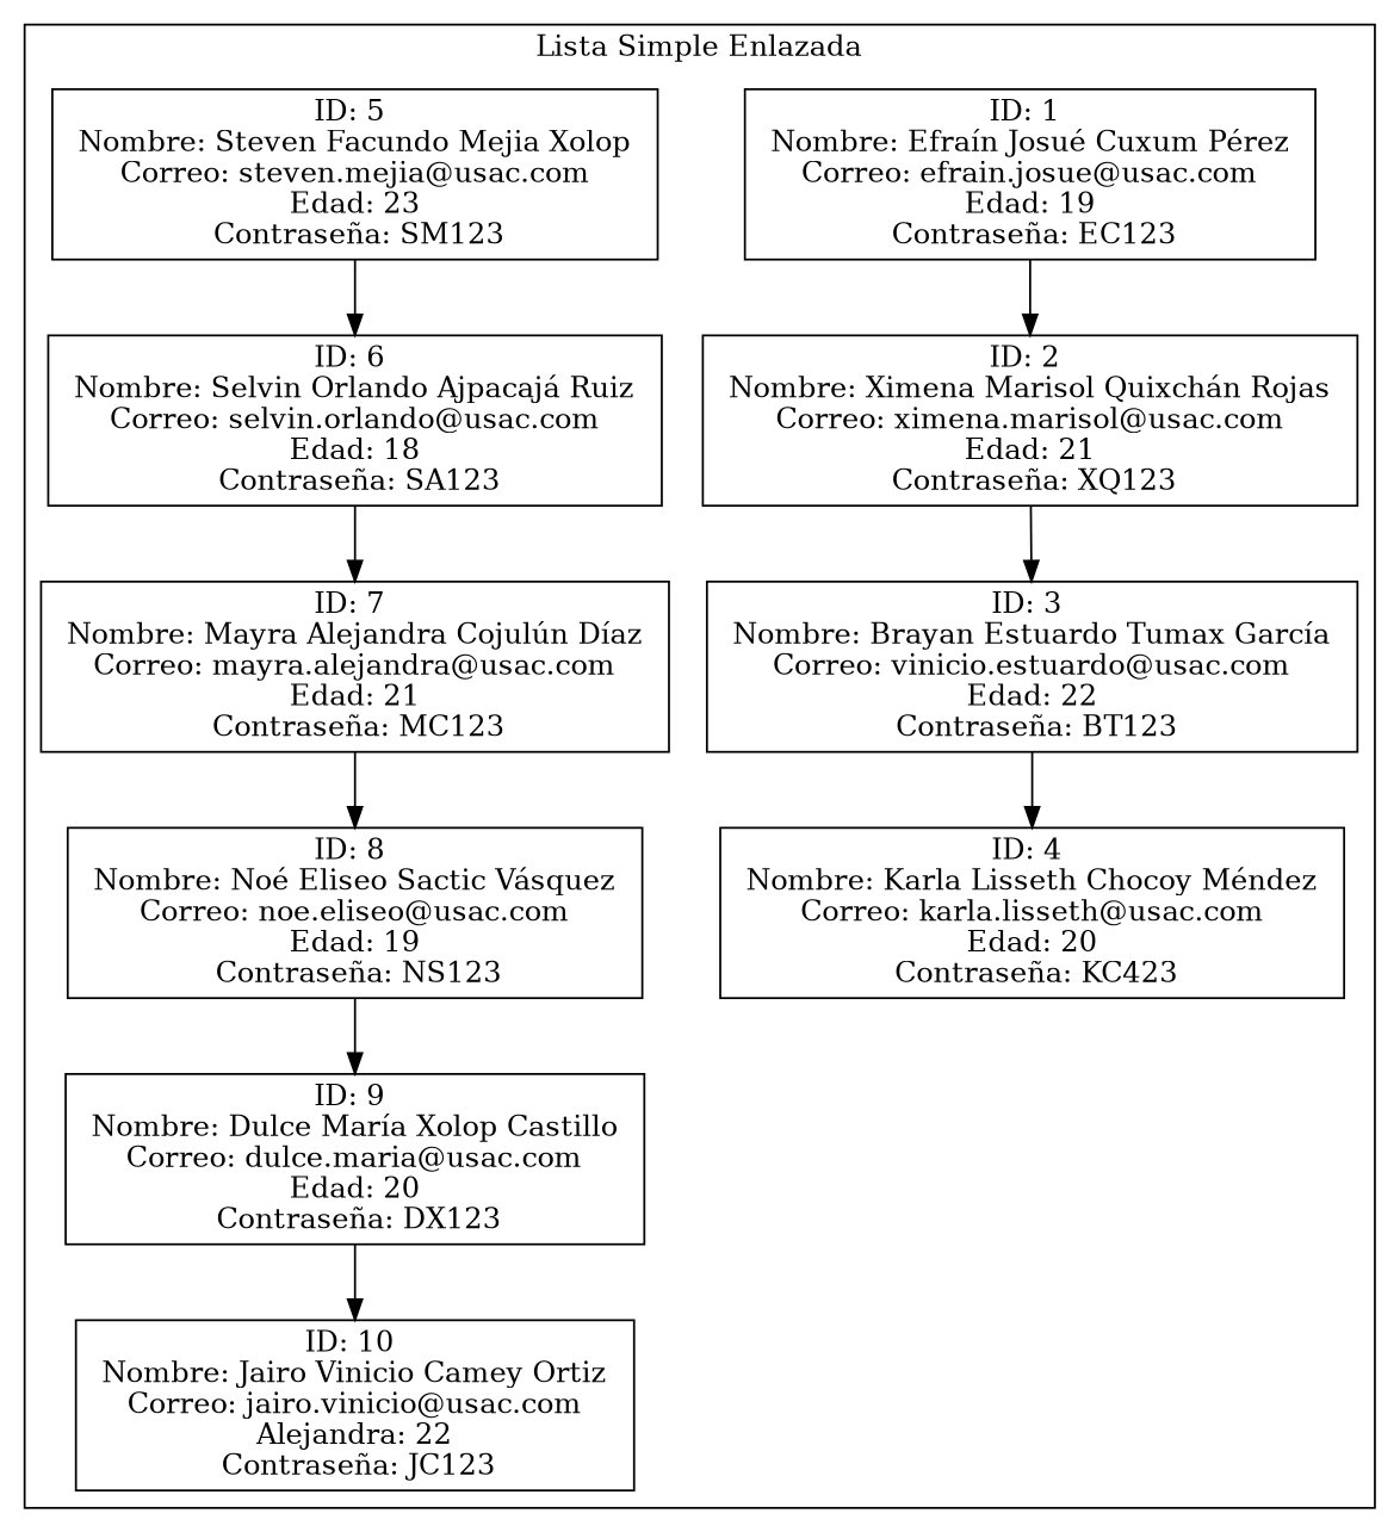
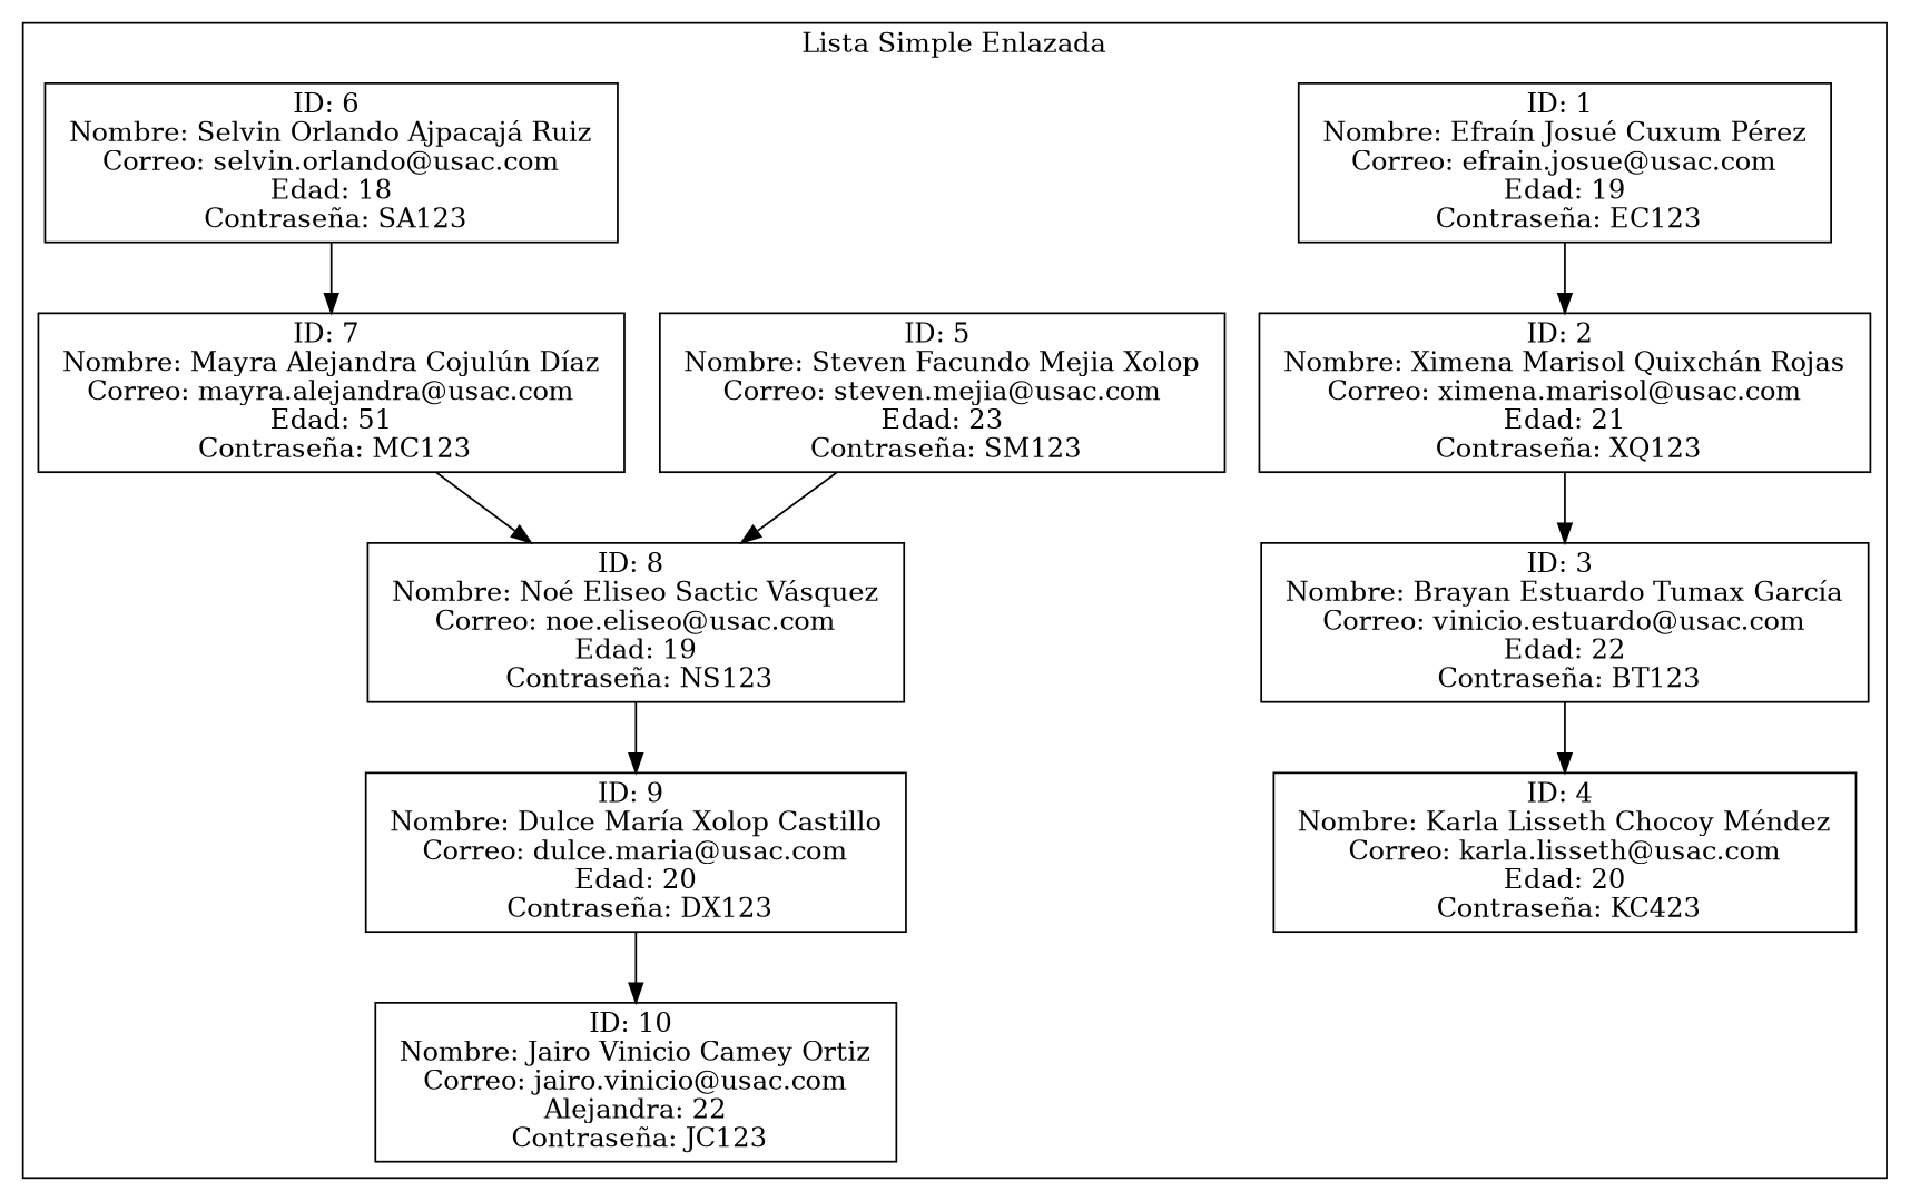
  digraph {
    rankdir=TB
    node [shape=record]
    n1 [label="{<data> ID: 1 \n Nombre: Efraín Josué Cuxum Pérez \n Correo: efrain.josue@usac.com \n Edad: 19 \n Contraseña: EC123}"]
    n2 [label="{<data> ID: 2 \n Nombre: Ximena Marisol Quixchán Rojas \n Correo: ximena.marisol@usac.com \n Edad: 21 \n Contraseña: XQ123}"]
    n3 [label="{<data> ID: 3 \n Nombre: Brayan Estuardo Tumax García \n Correo: vinicio.estuardo@usac.com \n Edad: 22 \n Contraseña: BT123}"]
    n4 [label="{<data> ID: 4 \n Nombre: Karla Lisseth Chocoy Méndez \n Correo: karla.lisseth@usac.com \n Edad: 20 \n Contraseña: KC423}"]
    n5 [label="{<data> ID: 5 \n Nombre: Steven Facundo Mejia Xolop \n Correo: steven.mejia@usac.com \n Edad: 23 \n Contraseña: SM123}"]
    n6 [label="{<data> ID: 6 \n Nombre: Selvin Orlando Ajpacajá Ruiz \n Correo: selvin.orlando@usac.com \n Edad: 18 \n Contraseña: SA123}"]
-   n7 [label="{<data> ID: 7 \n Nombre: Mayra Alejandra Cojulún Díaz \n Correo: mayra.alejandra@usac.com \n Edad: 21 \n Contraseña: MC123}"]
+   n7 [label="{<data> ID: 7 \n Nombre: Mayra Alejandra Cojulún Díaz \n Correo: mayra.alejandra@usac.com \n Edad: 51 \n Contraseña: MC123}"]
    n8 [label="{<data> ID: 8 \n Nombre: Noé Eliseo Sactic Vásquez \n Correo: noe.eliseo@usac.com \n Edad: 19 \n Contraseña: NS123}"]
    n9 [label="{<data> ID: 9 \n Nombre: Dulce María Xolop Castillo \n Correo: dulce.maria@usac.com \n Edad: 20 \n Contraseña: DX123}"]
    n10 [label="{<data> ID: 10 \n Nombre: Jairo Vinicio Camey Ortiz \n Correo: jairo.vinicio@usac.com \n Alejandra: 22 \n Contraseña: JC123}"]
    subgraph cluster_1 {
      label="Lista Simple Enlazada"
      n1
      n2
      n3
      n4
      n5
      n6
      n7
      n8
      n9
      n10
    }
    n1 -> n2
    n2 -> n3
    n3 -> n4
-   n5 -> n6
+   n5 -> n8
    n6 -> n7
    n7 -> n8
    n8 -> n9
    n9 -> n10
  }
